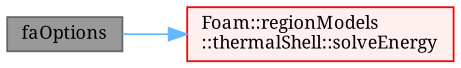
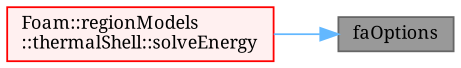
  digraph {
    rankdir=RL
    fontname="Noto Serif"
    node [fontname="Noto Serif" fontsize=10 shape=box style=filled]
    n1 [color=gray40 fillcolor=grey60 fontcolor=black height=0.2 label=faOptions width=0.4]
    n2 [color=red fillcolor="#FFF0F0" height=0.2 label="Foam::regionModels\l::thermalShell::solveEnergy" width=0.4]
-   n2 -> n1 [color=steelblue1 dir=back fontname="Noto Serif" fontsize=10 labelfontname=Helvetica labelfontsize=10 style=solid]
+   n1 -> n2 [color=steelblue1 dir=back fontname="Noto Serif" fontsize=10 labelfontname=Helvetica labelfontsize=10 style=solid]
  }
